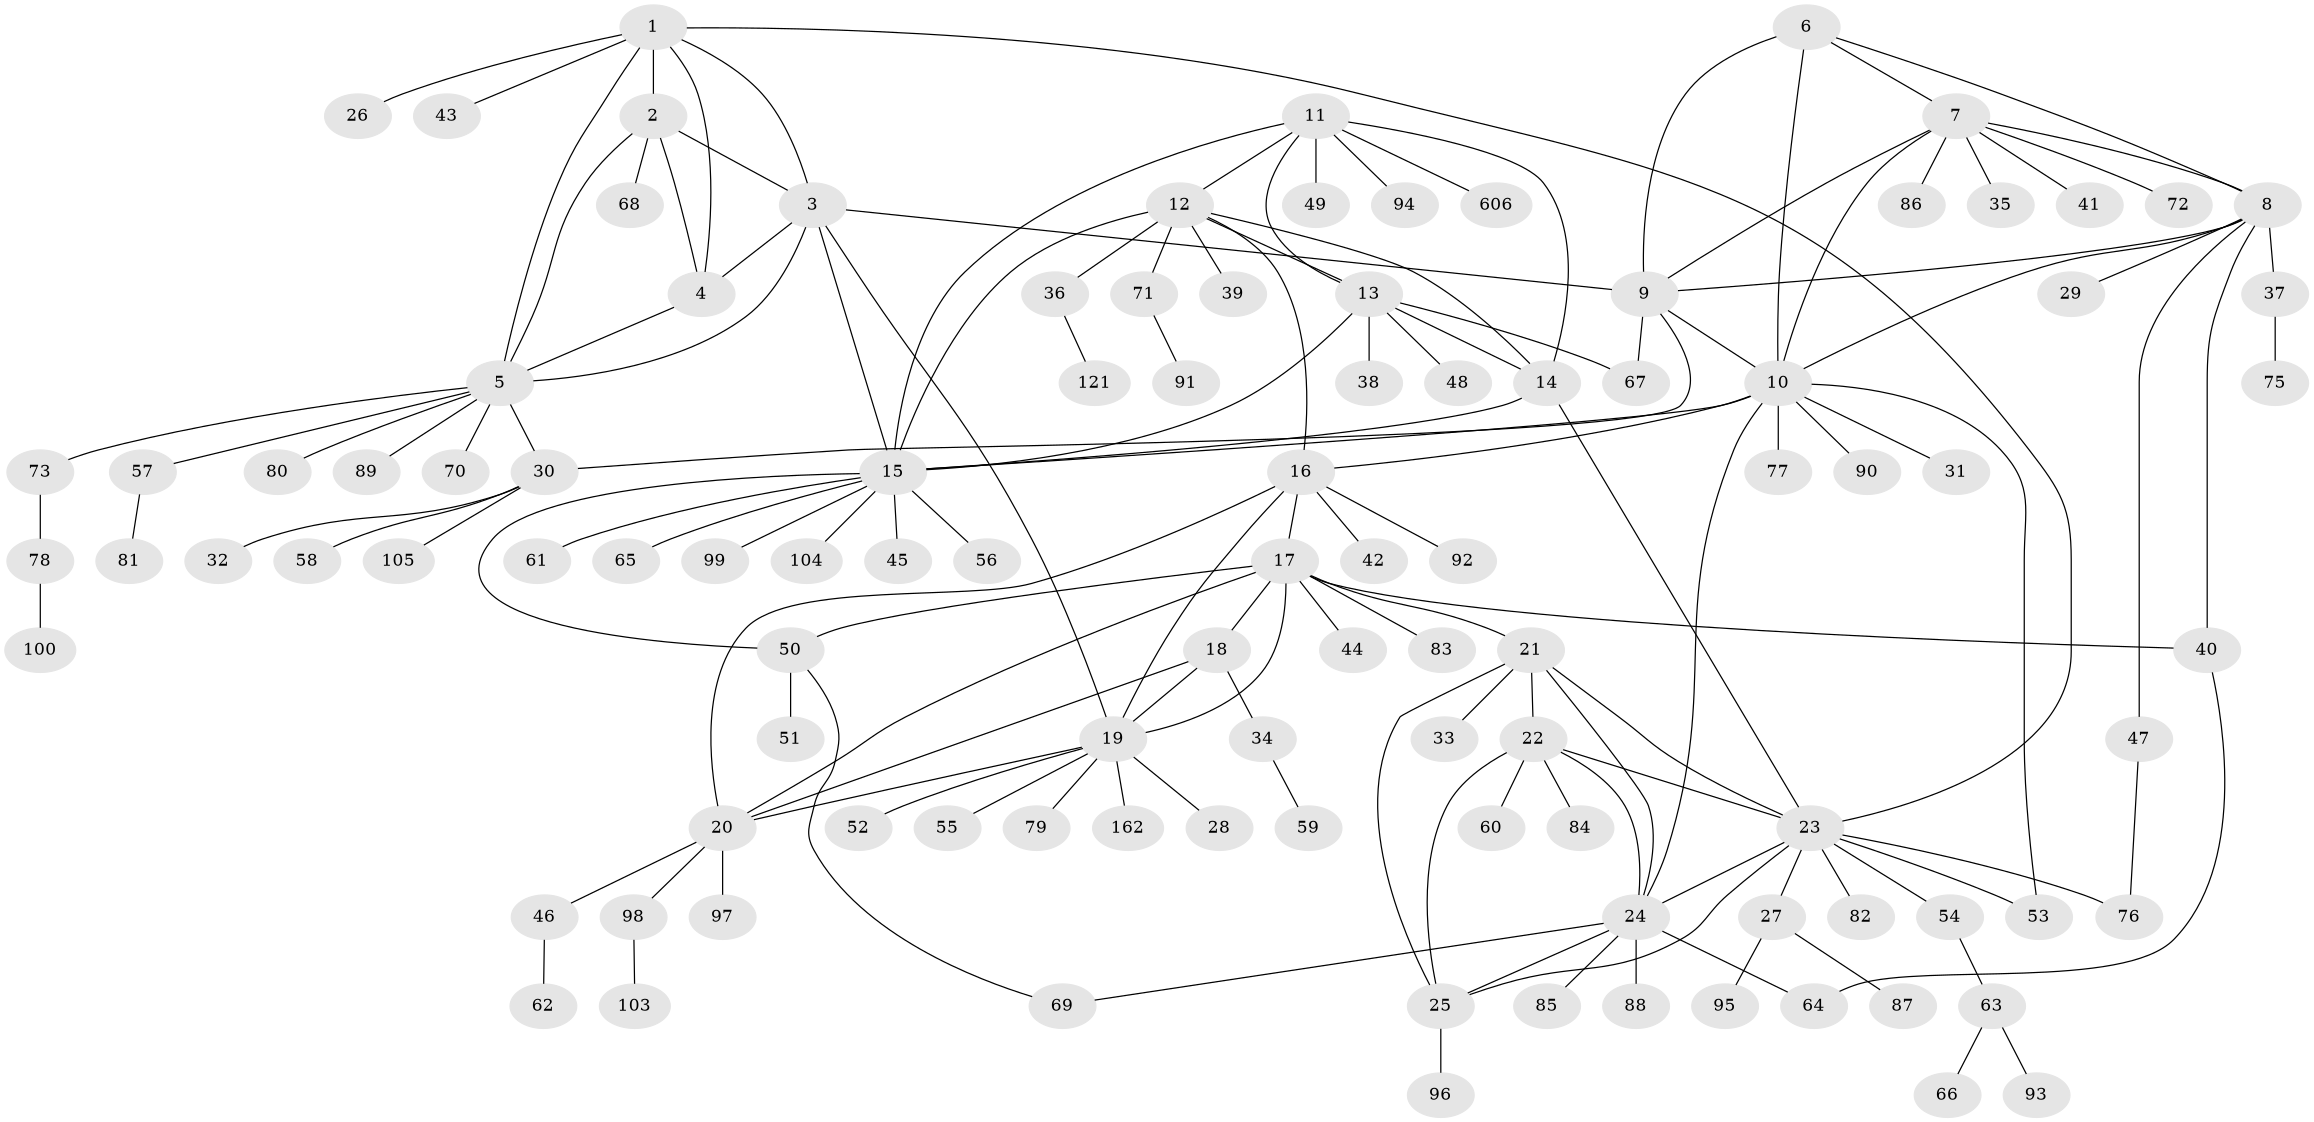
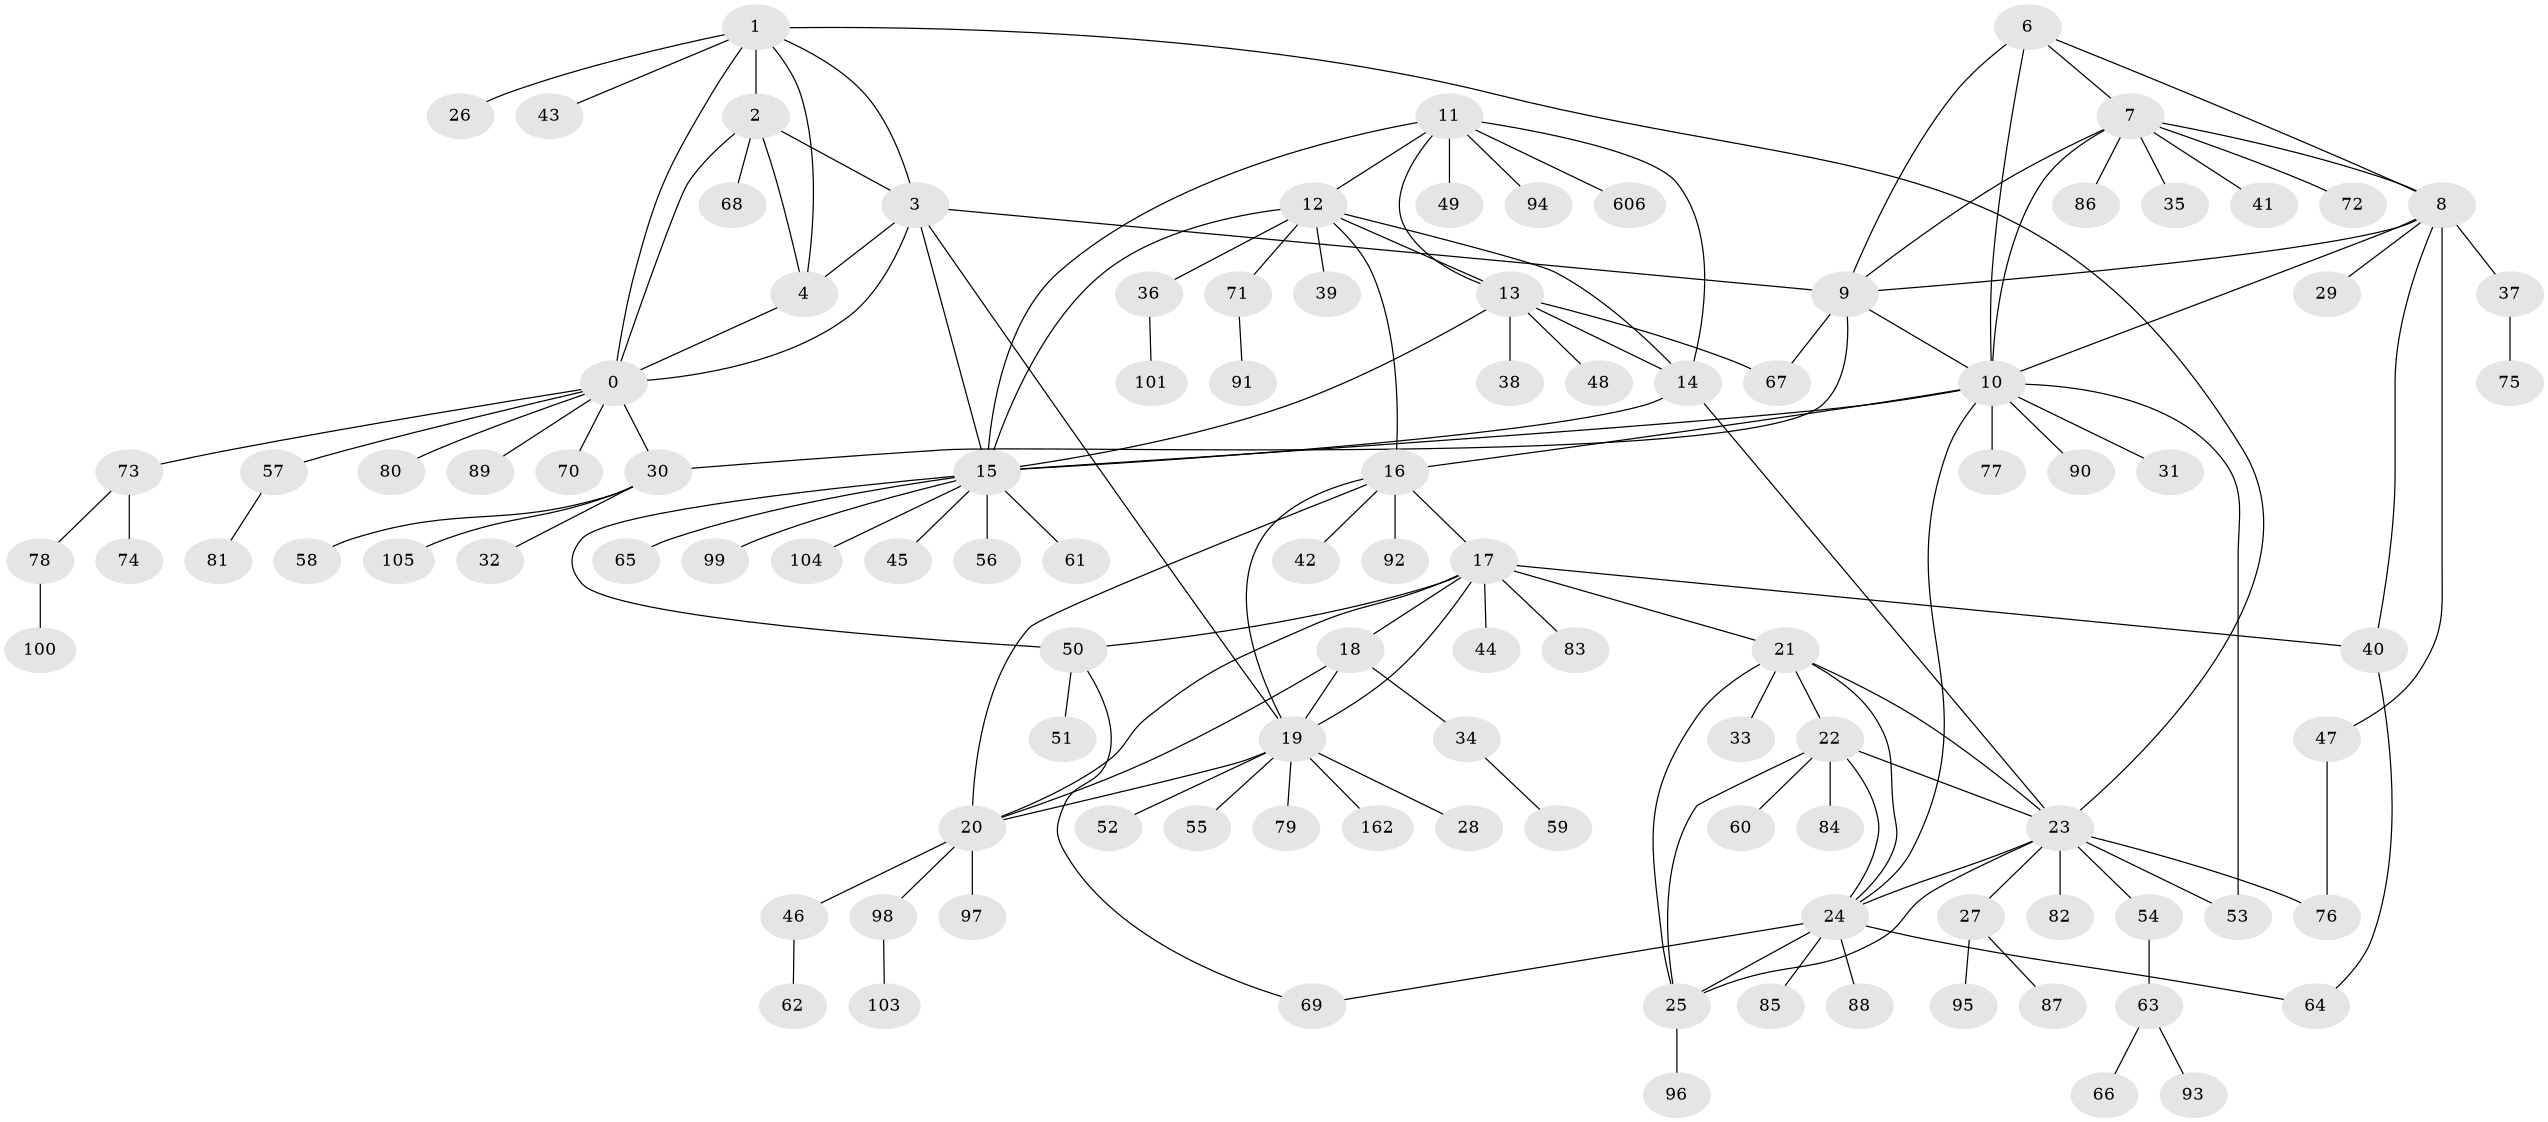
  graph {
    node [color=gray90 style=filled]
    1
    2
    3
    4
-   5
+   5 [label=0]
    23
    26
    43
    68
    9
    15
    19
    30
    57
    70
    73
    80
    89
    24
    53
    25
    27
    54
    76
    82
    10
    67
    45
    50
    56
    61
    65
    99
    104
    20
    28
    52
    55
    79
    n40 [label=162]
    32
    58
    105
    81
+   74
    78
    6
    7
    8
    35
    41
    72
    86
    29
    37
    40
    47
    16
    31
    77
    90
    75
    64
    17
    42
    92
    69
    85
    88
    11
    12
    13
    14
    49
    94
    n76 [label=606]
    36
    39
    71
    38
    48
-   101 [label=121]
+   101
    91
    51
    18
    21
    44
    83
    34
    46
    97
    98
    22
    33
    59
    62
    103
    60
    84
    96
    87
    95
    63
    66
    93
    100
    1 -- 2
    1 -- 3
    1 -- 4
    1 -- 5
    1 -- 23
    1 -- 26
    1 -- 43
    2 -- 3
    2 -- 4
    2 -- 5
    2 -- 68
    3 -- 4
    3 -- 5
    3 -- 9
    3 -- 15
    3 -- 19
    4 -- 5
    5 -- 30
    5 -- 57
    5 -- 70
    5 -- 73
    5 -- 80
    5 -- 89
    23 -- 24
    23 -- 53
    23 -- 25
    23 -- 27
    23 -- 54
    23 -- 76
    23 -- 82
    9 -- 30
    9 -- 10
    9 -- 67
    15 -- 45
    15 -- 50
    15 -- 56
    15 -- 61
    15 -- 65
    15 -- 99
    15 -- 104
    19 -- 20
    19 -- 28
    19 -- 52
    19 -- 55
    19 -- 79
    19 -- n40
    30 -- 32
    30 -- 58
    30 -- 105
    57 -- 81
+   73 -- 74
    73 -- 78
    24 -- 25
    24 -- 64
    24 -- 69
    24 -- 85
    24 -- 88
    25 -- 96
    27 -- 87
    27 -- 95
    54 -- 63
    10 -- 15
    10 -- 24
    10 -- 53
    10 -- 16
    10 -- 31
    10 -- 77
    10 -- 90
    50 -- 69
    50 -- 51
    20 -- 46
    20 -- 97
    20 -- 98
    78 -- 100
    6 -- 9
    6 -- 10
    6 -- 7
    6 -- 8
    7 -- 9
    7 -- 10
    7 -- 8
    7 -- 35
    7 -- 41
    7 -- 72
    7 -- 86
    8 -- 9
    8 -- 10
    8 -- 29
    8 -- 37
    8 -- 40
    8 -- 47
    37 -- 75
    40 -- 64
    47 -- 76
    16 -- 19
    16 -- 20
    16 -- 17
    16 -- 42
    16 -- 92
    17 -- 19
    17 -- 50
    17 -- 20
    17 -- 40
    17 -- 18
    17 -- 21
    17 -- 44
    17 -- 83
    11 -- 15
    11 -- 12
    11 -- 13
    11 -- 14
    11 -- 49
    11 -- 94
    11 -- n76
    12 -- 15
    12 -- 16
    12 -- 13
    12 -- 14
    12 -- 36
    12 -- 39
    12 -- 71
    13 -- 15
    13 -- 67
    13 -- 14
    13 -- 38
    13 -- 48
    14 -- 23
    14 -- 15
    36 -- 101
    71 -- 91
    18 -- 19
    18 -- 20
    18 -- 34
    21 -- 23
    21 -- 24
    21 -- 25
    21 -- 22
    21 -- 33
    34 -- 59
    46 -- 62
    98 -- 103
    22 -- 23
    22 -- 24
    22 -- 25
    22 -- 60
    22 -- 84
    63 -- 66
    63 -- 93
  }
